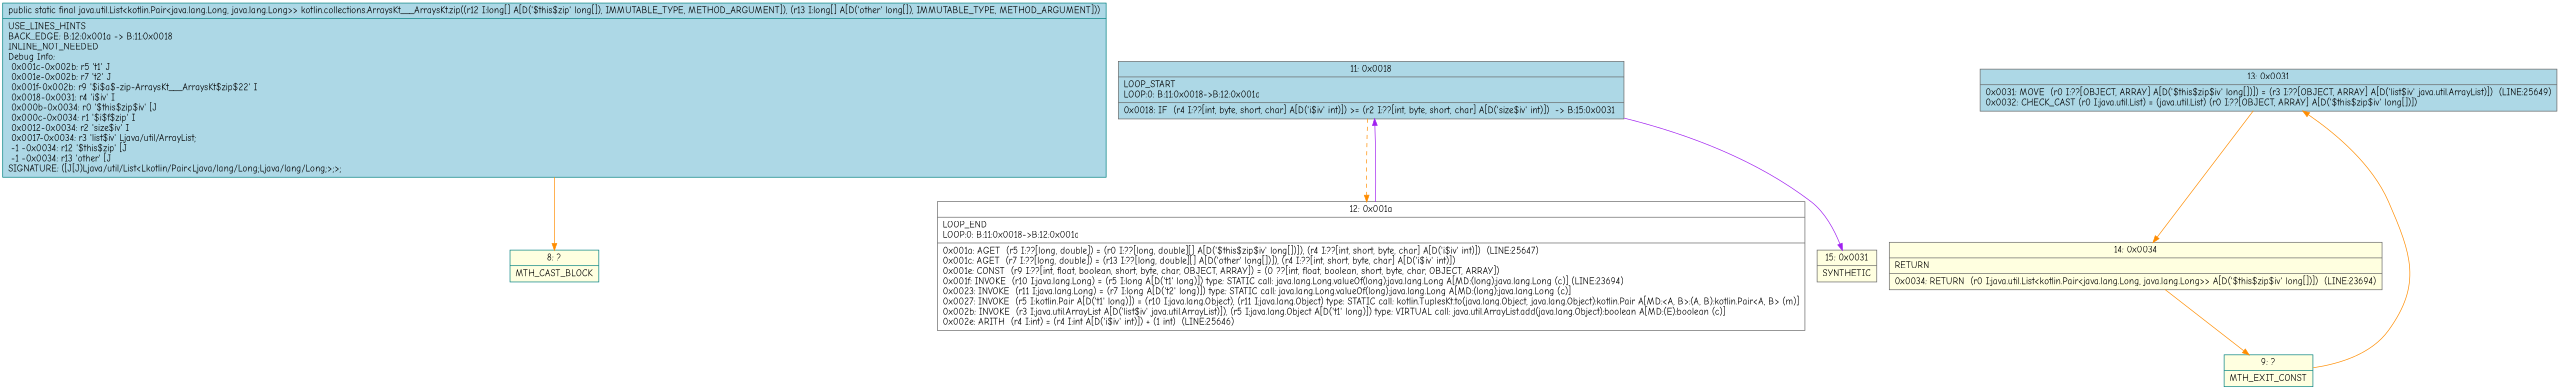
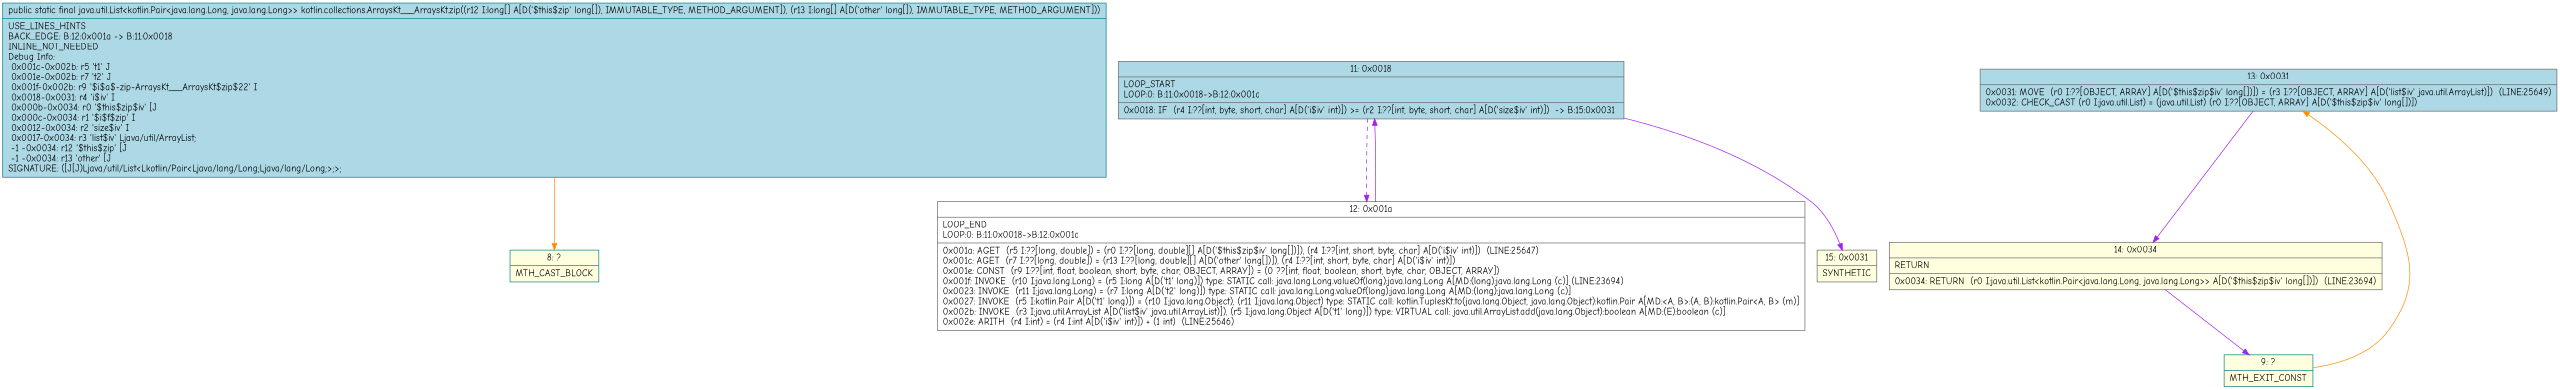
  digraph {
    fontname="Comic Neue"
    node [color=gray40 fillcolor=lightyellow fontname="Comic Neue" shape=record style=filled]
    edge [color=darkorange fontname="Comic Neue"]
    n1 [color=teal label="{8\:\ ?|MTH_CAST_BLOCK\l}"]
    n2 [fillcolor=lightblue label="{11\:\ 0x0018|LOOP_START\lLOOP:0: B:11:0x0018\-\>B:12:0x001a\l|0x0018: IF  (r4 I:??[int, byte, short, char] A[D('i$iv' int)]) \>= (r2 I:??[int, byte, short, char] A[D('size$iv' int)])  \-\> B:15:0x0031 \l}"]
    n3 [fillcolor=white label="{12\:\ 0x001a|LOOP_END\lLOOP:0: B:11:0x0018\-\>B:12:0x001a\l|0x001a: AGET  (r5 I:??[long, double]) = (r0 I:??[long, double][] A[D('$this$zip$iv' long[])]), (r4 I:??[int, short, byte, char] A[D('i$iv' int)])  (LINE:25647)\l0x001c: AGET  (r7 I:??[long, double]) = (r13 I:??[long, double][] A[D('other' long[])]), (r4 I:??[int, short, byte, char] A[D('i$iv' int)]) \l0x001e: CONST  (r9 I:??[int, float, boolean, short, byte, char, OBJECT, ARRAY]) = (0 ??[int, float, boolean, short, byte, char, OBJECT, ARRAY]) \l0x001f: INVOKE  (r10 I:java.lang.Long) = (r5 I:long A[D('t1' long)]) type: STATIC call: java.lang.Long.valueOf(long):java.lang.Long A[MD:(long):java.lang.Long (c)] (LINE:23694)\l0x0023: INVOKE  (r11 I:java.lang.Long) = (r7 I:long A[D('t2' long)]) type: STATIC call: java.lang.Long.valueOf(long):java.lang.Long A[MD:(long):java.lang.Long (c)]\l0x0027: INVOKE  (r5 I:kotlin.Pair A[D('t1' long)]) = (r10 I:java.lang.Object), (r11 I:java.lang.Object) type: STATIC call: kotlin.TuplesKt.to(java.lang.Object, java.lang.Object):kotlin.Pair A[MD:\<A, B\>:(A, B):kotlin.Pair\<A, B\> (m)]\l0x002b: INVOKE  (r3 I:java.util.ArrayList A[D('list$iv' java.util.ArrayList)]), (r5 I:java.lang.Object A[D('t1' long)]) type: VIRTUAL call: java.util.ArrayList.add(java.lang.Object):boolean A[MD:(E):boolean (c)]\l0x002e: ARITH  (r4 I:int) = (r4 I:int A[D('i$iv' int)]) + (1 int)  (LINE:25646)\l}"]
    n4 [label="{15\:\ 0x0031|SYNTHETIC\l}"]
    n5 [fillcolor=lightblue label="{13\:\ 0x0031|0x0031: MOVE  (r0 I:??[OBJECT, ARRAY] A[D('$this$zip$iv' long[])]) = (r3 I:??[OBJECT, ARRAY] A[D('list$iv' java.util.ArrayList)])  (LINE:25649)\l0x0032: CHECK_CAST (r0 I:java.util.List) = (java.util.List) (r0 I:??[OBJECT, ARRAY] A[D('$this$zip$iv' long[])]) \l}"]
    n6 [label="{14\:\ 0x0034|RETURN\l|0x0034: RETURN  (r0 I:java.util.List\<kotlin.Pair\<java.lang.Long, java.lang.Long\>\> A[D('$this$zip$iv' long[])])  (LINE:23694)\l}"]
    n7 [color=teal label="{9\:\ ?|MTH_EXIT_CONST\l}"]
    n8 [color=teal fillcolor=lightblue label="{public static final java.util.List\<kotlin.Pair\<java.lang.Long, java.lang.Long\>\> kotlin.collections.ArraysKt___ArraysKt.zip((r12 I:long[] A[D('$this$zip' long[]), IMMUTABLE_TYPE, METHOD_ARGUMENT]), (r13 I:long[] A[D('other' long[]), IMMUTABLE_TYPE, METHOD_ARGUMENT]))  | USE_LINES_HINTS\lBACK_EDGE: B:12:0x001a \-\> B:11:0x0018\lINLINE_NOT_NEEDED\lDebug Info:\l  0x001c\-0x002b: r5 't1' J\l  0x001e\-0x002b: r7 't2' J\l  0x001f\-0x002b: r9 '$i$a$\-zip\-ArraysKt___ArraysKt$zip$22' I\l  0x0018\-0x0031: r4 'i$iv' I\l  0x000b\-0x0034: r0 '$this$zip$iv' [J\l  0x000c\-0x0034: r1 '$i$f$zip' I\l  0x0012\-0x0034: r2 'size$iv' I\l  0x0017\-0x0034: r3 'list$iv' Ljava\/util\/ArrayList;\l  \-1 \-0x0034: r12 '$this$zip' [J\l  \-1 \-0x0034: r13 'other' [J\lSIGNATURE: ([J[J)Ljava\/util\/List\<Lkotlin\/Pair\<Ljava\/lang\/Long;Ljava\/lang\/Long;\>;\>;\l}"]
-   n2 -> n3 [style=dashed]
+   n2 -> n3 [color=purple style=dashed]
    n2 -> n4 [color=purple]
    n3 -> n2 [color=purple]
-   n5 -> n6
-   n6 -> n7
+   n5 -> n6 [color=purple]
+   n6 -> n7 [color=purple]
    n7 -> n5
    n8 -> n1
  }
